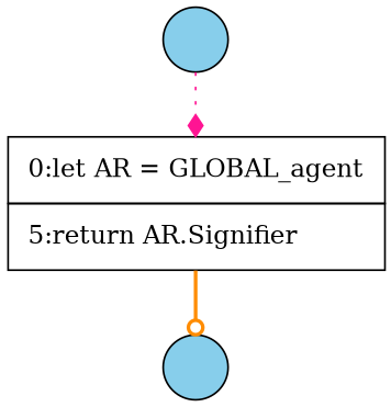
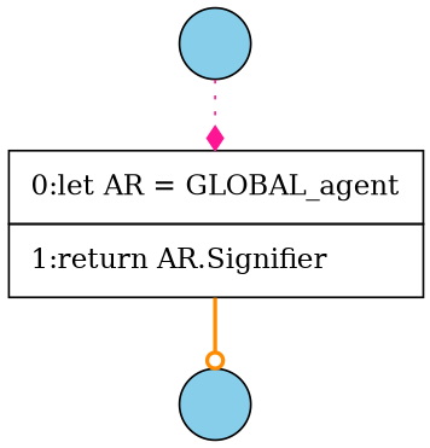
  digraph {
    node [color=black fillcolor=skyblue shape=circle style=filled]
    n1 [label=" "]
-   n2 [fillcolor=white label=<<font color="black">     <table border="0" cellborder="1" cellspacing="0" cellpadding="10">       <tr><td align="left">0:let AR = GLOBAL_agent</td></tr>       <tr><td align="left">5:return AR.Signifier</td></tr>     </table>   </font>> margin=0 shape=none]
+   n2 [fillcolor=white label=<<font color="black">     <table border="0" cellborder="1" cellspacing="0" cellpadding="10">       <tr><td align="left">0:let AR = GLOBAL_agent</td></tr>       <tr><td align="left">1:return AR.Signifier</td></tr>     </table>   </font>> margin=0 shape=none]
    n3 [label=" "]
    n1 -> n2 [color=deeppink style=dotted arrowhead=diamond]
    n2 -> n3 [color=darkorange style=bold arrowhead=odot]
  }
